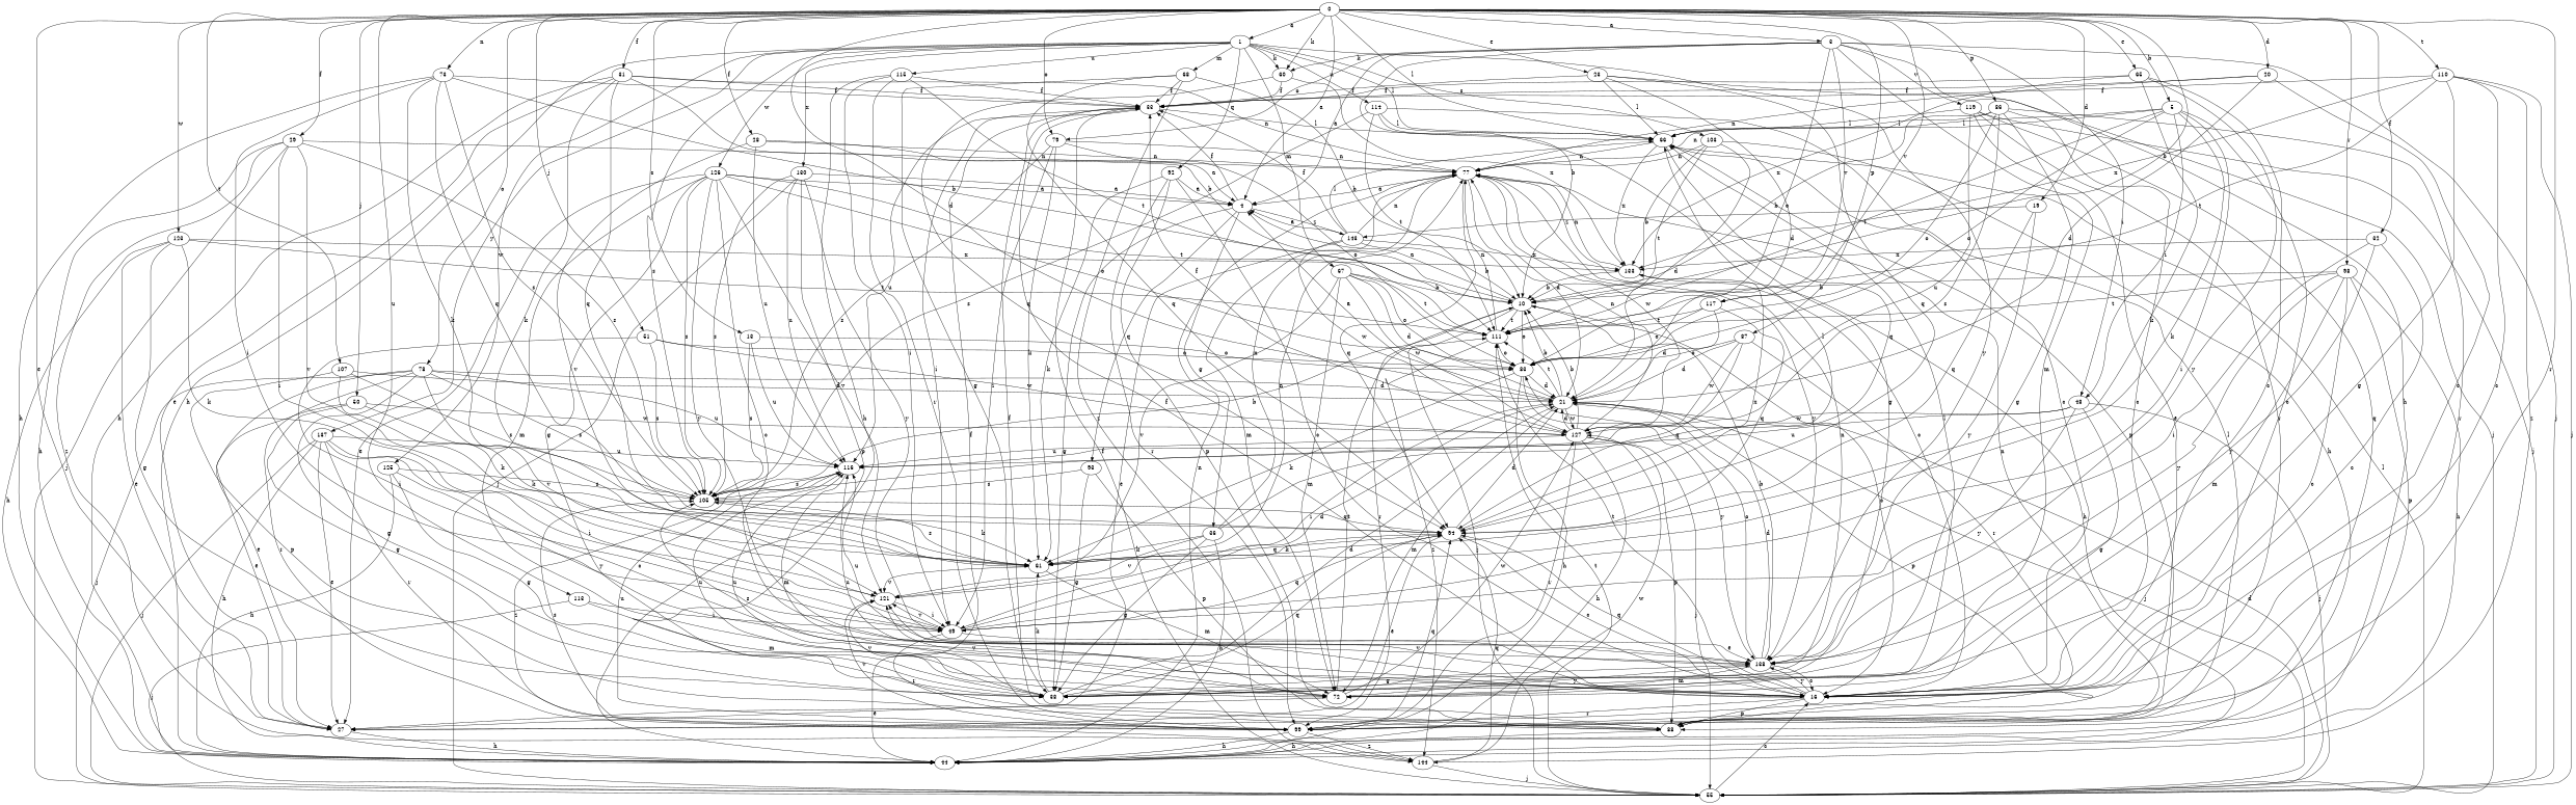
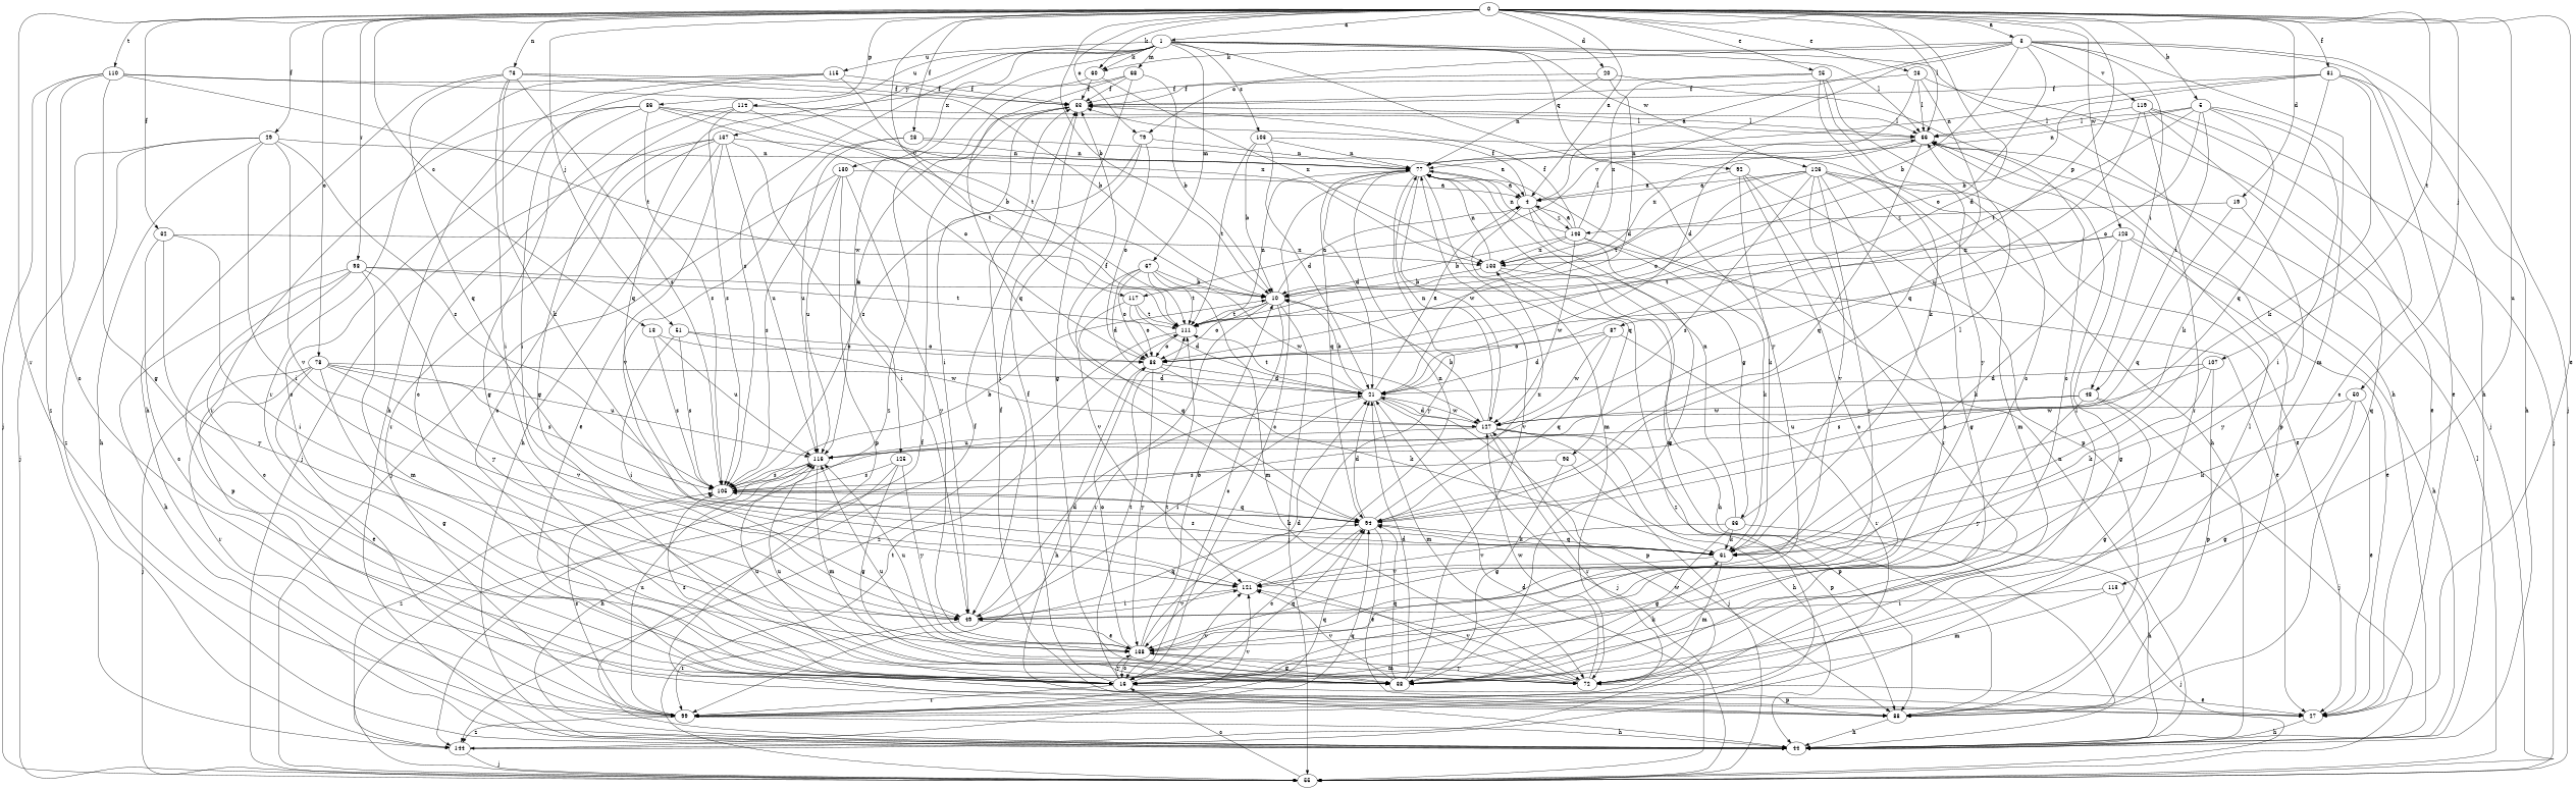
  strict digraph {
    0
    1
    3
    4
    5
    10
    13
    19
    20
    21
    23
-   25 [label=65]
+   25
    27
    28
    29
    31
    32
    50
    51
    60
    66
    73
    78
    79
    86
    87
    98
    99
    107
    110
    113
    117
    123
    44
    67
    68
    92
    103
    105
    114
    115
    125
    126
    130
    137
    138
    48
    55
    72
    83
    119
    33
    36
    38
    93
    143
    16
    49
    61
    77
    111
    116
    94
    88
    127
    133
    121
    144
    0 -> 1 [label=a]
    0 -> 3 [label=a]
    0 -> 4 [label=a]
    0 -> 5 [label=b]
    0 -> 10 [label=b]
    0 -> 13 [label=c]
    0 -> 19 [label=d]
    0 -> 20 [label=d]
    0 -> 21 [label=d]
    0 -> 23 [label=e]
    0 -> 25 [label=e]
    0 -> 27 [label=e]
    0 -> 28 [label=f]
    0 -> 29 [label=f]
    0 -> 31 [label=f]
    0 -> 32 [label=f]
    0 -> 50 [label=j]
    0 -> 51 [label=j]
    0 -> 60 [label=k]
    0 -> 66 [label=l]
    0 -> 73 [label=n]
    0 -> 78 [label=o]
    0 -> 79 [label=o]
    0 -> 86 [label=p]
    0 -> 87 [label=p]
    0 -> 98 [label=r]
    0 -> 99 [label=r]
    0 -> 107 [label=t]
    0 -> 110 [label=t]
    0 -> 113 [label=u]
    0 -> 117 [label=v]
    0 -> 123 [label=w]
    1 -> 60 [label=k]
    1 -> 66 [label=l]
    1 -> 44 [label=h]
    1 -> 67 [label=m]
    1 -> 68 [label=m]
    1 -> 92 [label=q]
    1 -> 103 [label=s]
    1 -> 105 [label=s]
    1 -> 114 [label=u]
    1 -> 115 [label=u]
    1 -> 125 [label=w]
    1 -> 126 [label=w]
    1 -> 130 [label=x]
    1 -> 137 [label=y]
    1 -> 138 [label=y]
    3 -> 4 [label=a]
    3 -> 10 [label=b]
    3 -> 60 [label=k]
    3 -> 79 [label=o]
    3 -> 117 [label=v]
    3 -> 44 [label=h]
    3 -> 48 [label=i]
    3 -> 55 [label=j]
    3 -> 72 [label=m]
    3 -> 83 [label=o]
    3 -> 119 [label=v]
    4 -> 33 [label=f]
    4 -> 36 [label=g]
    4 -> 38 [label=g]
    4 -> 93 [label=q]
    4 -> 143 [label=z]
    5 -> 66 [label=l]
    5 -> 48 [label=i]
    5 -> 83 [label=o]
    5 -> 16 [label=c]
    5 -> 49 [label=i]
    5 -> 61 [label=k]
    5 -> 77 [label=n]
    5 -> 111 [label=t]
    10 -> 4 [label=a]
    10 -> 99 [label=r]
    10 -> 55 [label=j]
    10 -> 83 [label=o]
    10 -> 16 [label=c]
    10 -> 111 [label=t]
    13 -> 105 [label=s]
    13 -> 83 [label=o]
    13 -> 116 [label=u]
    19 -> 138 [label=y]
    19 -> 143 [label=z]
    19 -> 94 [label=q]
    20 -> 21 [label=d]
    20 -> 33 [label=f]
    20 -> 16 [label=c]
    20 -> 77 [label=n]
    21 -> 4 [label=a]
    21 -> 10 [label=b]
    21 -> 55 [label=j]
    21 -> 72 [label=m]
    21 -> 49 [label=i]
    21 -> 111 [label=t]
    21 -> 88 [label=p]
    21 -> 127 [label=w]
    23 -> 21 [label=d]
    23 -> 66 [label=l]
    23 -> 55 [label=j]
    23 -> 33 [label=f]
    23 -> 94 [label=q]
    25 -> 138 [label=y]
    25 -> 33 [label=f]
    25 -> 16 [label=c]
    25 -> 61 [label=k]
    25 -> 133 [label=x]
    27 -> 44 [label=h]
    28 -> 4 [label=a]
    28 -> 77 [label=n]
    28 -> 116 [label=u]
    28 -> 121 [label=v]
    29 -> 44 [label=h]
    29 -> 105 [label=s]
    29 -> 55 [label=j]
    29 -> 49 [label=i]
    29 -> 77 [label=n]
    29 -> 121 [label=v]
    29 -> 144 [label=z]
    31 -> 10 [label=b]
    31 -> 27 [label=e]
    31 -> 44 [label=h]
    31 -> 33 [label=f]
    31 -> 61 [label=k]
    31 -> 77 [label=n]
    31 -> 94 [label=q]
    32 -> 138 [label=y]
    32 -> 16 [label=c]
    32 -> 49 [label=i]
    32 -> 133 [label=x]
    50 -> 27 [label=e]
    50 -> 38 [label=g]
    50 -> 61 [label=k]
    50 -> 127 [label=w]
    51 -> 105 [label=s]
    51 -> 83 [label=o]
    51 -> 49 [label=i]
    51 -> 127 [label=w]
    60 -> 33 [label=f]
    60 -> 94 [label=q]
    60 -> 133 [label=x]
    66 -> 77 [label=n]
    66 -> 94 [label=q]
    66 -> 88 [label=p]
    66 -> 133 [label=x]
    73 -> 10 [label=b]
    73 -> 44 [label=h]
    73 -> 105 [label=s]
    73 -> 33 [label=f]
    73 -> 49 [label=i]
    73 -> 61 [label=k]
    73 -> 94 [label=q]
    78 -> 21 [label=d]
    78 -> 27 [label=e]
    78 -> 99 [label=r]
    78 -> 105 [label=s]
    78 -> 55 [label=j]
    78 -> 38 [label=g]
    78 -> 116 [label=u]
    78 -> 121 [label=v]
    79 -> 105 [label=s]
    79 -> 83 [label=o]
    79 -> 49 [label=i]
-   79 -> 61 [label=k]
+   143 -> 61 [label=k]
    79 -> 77 [label=n]
    86 -> 10 [label=b]
    86 -> 66 [label=l]
    86 -> 99 [label=r]
    86 -> 105 [label=s]
    86 -> 83 [label=o]
    86 -> 38 [label=g]
    86 -> 16 [label=c]
    87 -> 21 [label=d]
    87 -> 99 [label=r]
    87 -> 83 [label=o]
    87 -> 94 [label=q]
    87 -> 127 [label=w]
    98 -> 10 [label=b]
    98 -> 44 [label=h]
    98 -> 138 [label=y]
    98 -> 72 [label=m]
    98 -> 16 [label=c]
    98 -> 111 [label=t]
    98 -> 88 [label=p]
    99 -> 44 [label=h]
    99 -> 105 [label=s]
    99 -> 116 [label=u]
    99 -> 94 [label=q]
    99 -> 121 [label=v]
    99 -> 144 [label=z]
    107 -> 21 [label=d]
    107 -> 105 [label=s]
    107 -> 61 [label=k]
    107 -> 88 [label=p]
    110 -> 55 [label=j]
    110 -> 33 [label=f]
    110 -> 38 [label=g]
    110 -> 16 [label=c]
    110 -> 111 [label=t]
    110 -> 133 [label=x]
    110 -> 144 [label=z]
    113 -> 55 [label=j]
    113 -> 72 [label=m]
    113 -> 49 [label=i]
    117 -> 21 [label=d]
    117 -> 83 [label=o]
    117 -> 111 [label=t]
    117 -> 94 [label=q]
    123 -> 27 [label=e]
    123 -> 44 [label=h]
    123 -> 38 [label=g]
    123 -> 61 [label=k]
    123 -> 111 [label=t]
    123 -> 133 [label=x]
    44 -> 33 [label=f]
    44 -> 77 [label=n]
    67 -> 10 [label=b]
    67 -> 21 [label=d]
    67 -> 72 [label=m]
    67 -> 83 [label=o]
    67 -> 111 [label=t]
    67 -> 127 [label=w]
    67 -> 121 [label=v]
    68 -> 10 [label=b]
    68 -> 33 [label=f]
    68 -> 38 [label=g]
    68 -> 94 [label=q]
    68 -> 144 [label=z]
    92 -> 4 [label=a]
    92 -> 99 [label=r]
    92 -> 16 [label=c]
    92 -> 61 [label=k]
    92 -> 88 [label=p]
    103 -> 10 [label=b]
    103 -> 21 [label=d]
    103 -> 44 [label=h]
    103 -> 77 [label=n]
    103 -> 111 [label=t]
    105 -> 10 [label=b]
    105 -> 61 [label=k]
    105 -> 94 [label=q]
    114 -> 66 [label=l]
    114 -> 105 [label=s]
    114 -> 38 [label=g]
    114 -> 16 [label=c]
    114 -> 111 [label=t]
    115 -> 99 [label=r]
    115 -> 44 [label=h]
    115 -> 33 [label=f]
    115 -> 49 [label=i]
    115 -> 111 [label=t]
    125 -> 44 [label=h]
    125 -> 105 [label=s]
    125 -> 138 [label=y]
    125 -> 38 [label=g]
    126 -> 4 [label=a]
    126 -> 27 [label=e]
    126 -> 105 [label=s]
    126 -> 138 [label=y]
    126 -> 72 [label=m]
    126 -> 83 [label=o]
    126 -> 38 [label=g]
    126 -> 16 [label=c]
    126 -> 111 [label=t]
    126 -> 121 [label=v]
    130 -> 4 [label=a]
    130 -> 105 [label=s]
    130 -> 138 [label=y]
    130 -> 55 [label=j]
    130 -> 116 [label=u]
    130 -> 88 [label=p]
    137 -> 27 [label=e]
    137 -> 99 [label=r]
    137 -> 44 [label=h]
    137 -> 55 [label=j]
    137 -> 16 [label=c]
    137 -> 49 [label=i]
+   137 -> 77 [label=n]
    137 -> 116 [label=u]
    138 -> 10 [label=b]
    138 -> 21 [label=d]
    138 -> 72 [label=m]
    138 -> 83 [label=o]
    138 -> 38 [label=g]
    138 -> 16 [label=c]
    138 -> 116 [label=u]
    48 -> 138 [label=y]
    48 -> 55 [label=j]
    48 -> 38 [label=g]
    48 -> 116 [label=u]
    48 -> 127 [label=w]
    55 -> 21 [label=d]
    55 -> 66 [label=l]
    55 -> 33 [label=f]
    55 -> 16 [label=c]
    55 -> 111 [label=t]
    72 -> 27 [label=e]
    72 -> 66 [label=l]
    72 -> 138 [label=y]
    72 -> 111 [label=t]
    72 -> 116 [label=u]
    72 -> 127 [label=w]
    72 -> 121 [label=v]
    83 -> 21 [label=d]
    83 -> 44 [label=h]
    83 -> 138 [label=y]
    83 -> 61 [label=k]
    119 -> 27 [label=e]
    119 -> 66 [label=l]
    119 -> 99 [label=r]
    119 -> 55 [label=j]
    119 -> 116 [label=u]
    119 -> 88 [label=q]
    33 -> 66 [label=l]
    33 -> 49 [label=i]
    33 -> 116 [label=u]
    36 -> 66 [label=l]
    36 -> 44 [label=h]
    36 -> 38 [label=g]
    36 -> 61 [label=k]
    36 -> 77 [label=n]
    36 -> 121 [label=v]
    38 -> 21 [label=d]
    38 -> 61 [label=k]
-   38 -> 77 [label=n]
+   38 -> 77 [label=v]
    38 -> 116 [label=u]
    38 -> 94 [label=q]
    38 -> 121 [label=v]
    93 -> 105 [label=s]
    93 -> 38 [label=g]
    93 -> 88 [label=p]
    143 -> 4 [label=a]
    143 -> 10 [label=b]
    143 -> 27 [label=e]
    143 -> 66 [label=l]
    143 -> 33 [label=f]
    143 -> 77 [label=n]
    143 -> 127 [label=w]
    143 -> 133 [label=x]
    16 -> 99 [label=r]
    16 -> 105 [label=s]
    16 -> 138 [label=y]
    16 -> 33 [label=f]
    16 -> 111 [label=t]
    16 -> 116 [label=u]
    16 -> 94 [label=q]
    16 -> 88 [label=p]
    16 -> 121 [label=v]
    49 -> 21 [label=d]
    49 -> 99 [label=r]
    49 -> 138 [label=e]
    49 -> 94 [label=q]
    49 -> 121 [label=v]
    61 -> 105 [label=s]
    61 -> 72 [label=m]
    61 -> 94 [label=q]
    61 -> 121 [label=v]
    77 -> 4 [label=a]
    77 -> 21 [label=d]
    77 -> 138 [label=y]
    77 -> 72 [label=m]
    77 -> 16 [label=c]
    77 -> 94 [label=q]
    77 -> 127 [label=w]
    111 -> 83 [label=o]
    111 -> 77 [label=n]
    111 -> 144 [label=z]
    116 -> 105 [label=s]
    116 -> 72 [label=m]
    116 -> 144 [label=z]
    94 -> 21 [label=d]
    94 -> 27 [label=e]
    94 -> 16 [label=c]
    94 -> 61 [label=k]
    94 -> 133 [label=x]
    88 -> 66 [label=l]
    88 -> 44 [label=h]
    88 -> 33 [label=f]
    88 -> 77 [label=n]
    127 -> 10 [label=b]
    127 -> 21 [label=d]
    127 -> 99 [label=r]
    127 -> 44 [label=h]
    127 -> 55 [label=j]
    127 -> 33 [label=f]
    127 -> 77 [label=n]
    127 -> 116 [label=u]
    127 -> 88 [label=p]
    133 -> 10 [label=b]
    133 -> 44 [label=h]
    133 -> 77 [label=n]
+   133 -> 144 [label=z]
    121 -> 49 [label=i]
    121 -> 77 [label=n]
    144 -> 55 [label=j]
    144 -> 94 [label=q]
    144 -> 127 [label=w]
  }
